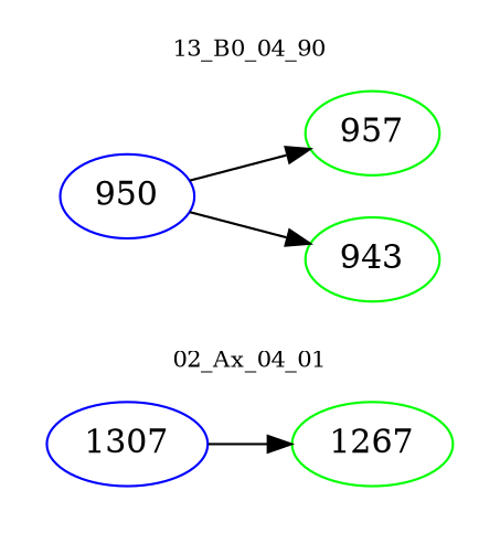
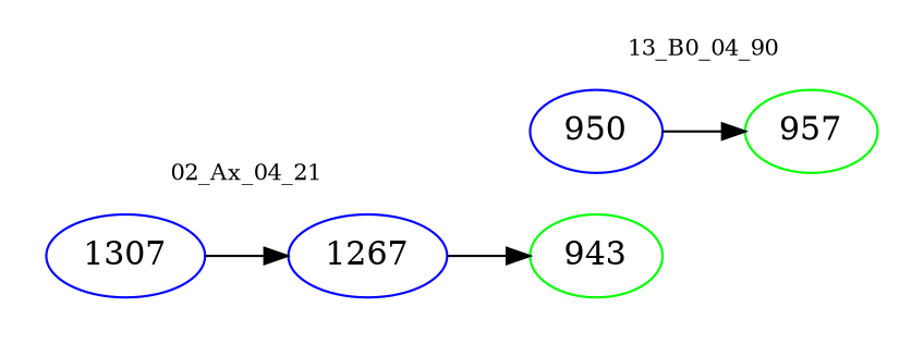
  digraph {
    rankdir=LR
    node [color=green]
    edge [color=black]
    n1 [color=blue label=1307]
-   n2 [label=1267]
+   n2 [color=blue label=1267]
    n3 [color=blue label=950]
    n4 [label=943]
    n5 [label=957]
    subgraph cluster_1 {
      color=white
      fontsize=10
-     label="02_Ax_04_01"
+     label="02_Ax_04_21"
      n1
      n2
    }
    subgraph cluster_2 {
      color=white
      fontsize=10
      label="13_B0_04_90"
      n3
      n4
      n5
    }
    n1 -> n2
-   n3 -> n4
+   n2 -> n4
    n3 -> n5
  }
